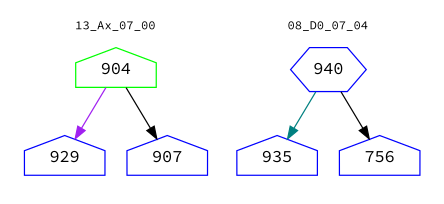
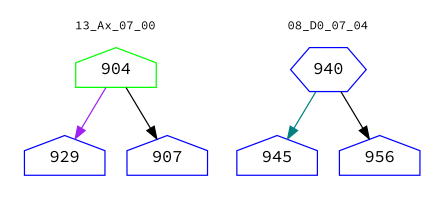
  digraph {
    fontname="Source Code Pro"
    node [color=blue fontname="Source Code Pro" shape=house]
    edge [color=black fontname="Source Code Pro"]
    n1 [color=green label=904]
    n2 [label=929]
    n3 [label=907]
    n4 [label=940 shape=hexagon]
-   n5 [label=935]
-   n6 [label=756]
+   n5 [label=945]
+   n6 [label=956]
    subgraph cluster_1 {
      color=white
      fontsize=10
      label="13_Ax_07_00"
      n1
      n2
      n3
    }
    subgraph cluster_2 {
      color=white
      fontsize=10
      label="08_D0_07_04"
      n4
      n5
      n6
    }
    n1 -> n2 [color=purple]
    n1 -> n3
    n4 -> n5 [color=teal]
    n4 -> n6
  }
